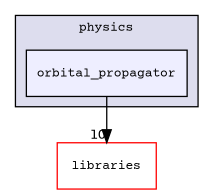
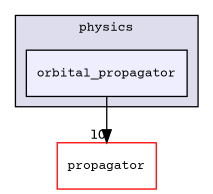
  digraph {
    compound=true
    fontname="Courier Prime"
    node [fontname="Courier Prime" fontsize=10 shape=box style=filled]
    n1 [fillcolor="#eeeeff" label=orbital_propagator pencolor=black]
-   n2 [color=red fillcolor=white label=libraries]
+   n2 [color=red fillcolor=white label=propagator]
    subgraph cluster_1 {
      bgcolor="#ddddee"
      fontsize=10
      label=physics
      pencolor=black
      n1
    }
    n1 -> n2 [headlabel=10 labeldistance=1.5 labelfontname=Helvetica labelfontsize=10 fontname="Courier Prime"]
  }
